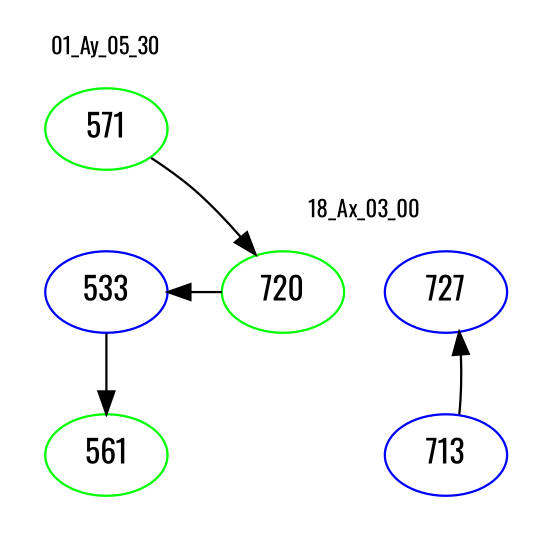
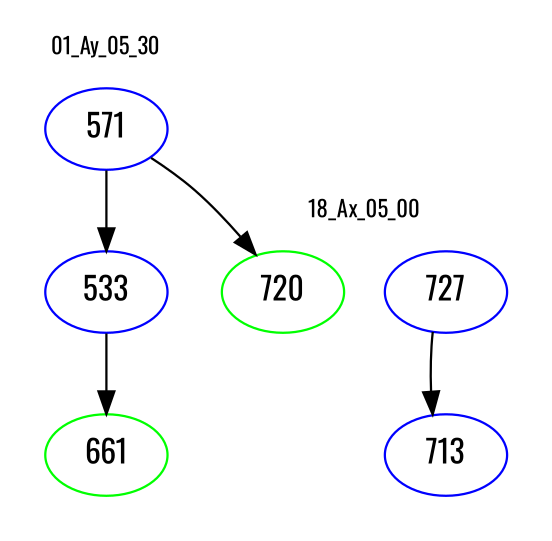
  digraph {
    fontname=Oswald
    node [color=blue fontname=Oswald]
    edge [color=black fontname=Oswald]
-   n1 [color=green label=571]
+   n1 [label=571]
    n2 [label=533]
-   n3 [color=green label=561]
+   n3 [color=green label=661]
    n4 [label=727]
    n5 [label=713]
    n6 [color=green label=720]
    subgraph cluster_1 {
      color=white
      fontsize=10
      label="01_Ay_05_30"
      n1
      n2
      n3
    }
    subgraph cluster_2 {
      color=white
      fontsize=10
-     label="18_Ax_03_00"
+     label="18_Ax_05_00"
      n4
      n5
      n6
    }
-   n6 -> n2
+   n1 -> n2
    n1 -> n6
    n2 -> n3
-   n5 -> n4
+   n4 -> n5
  }
